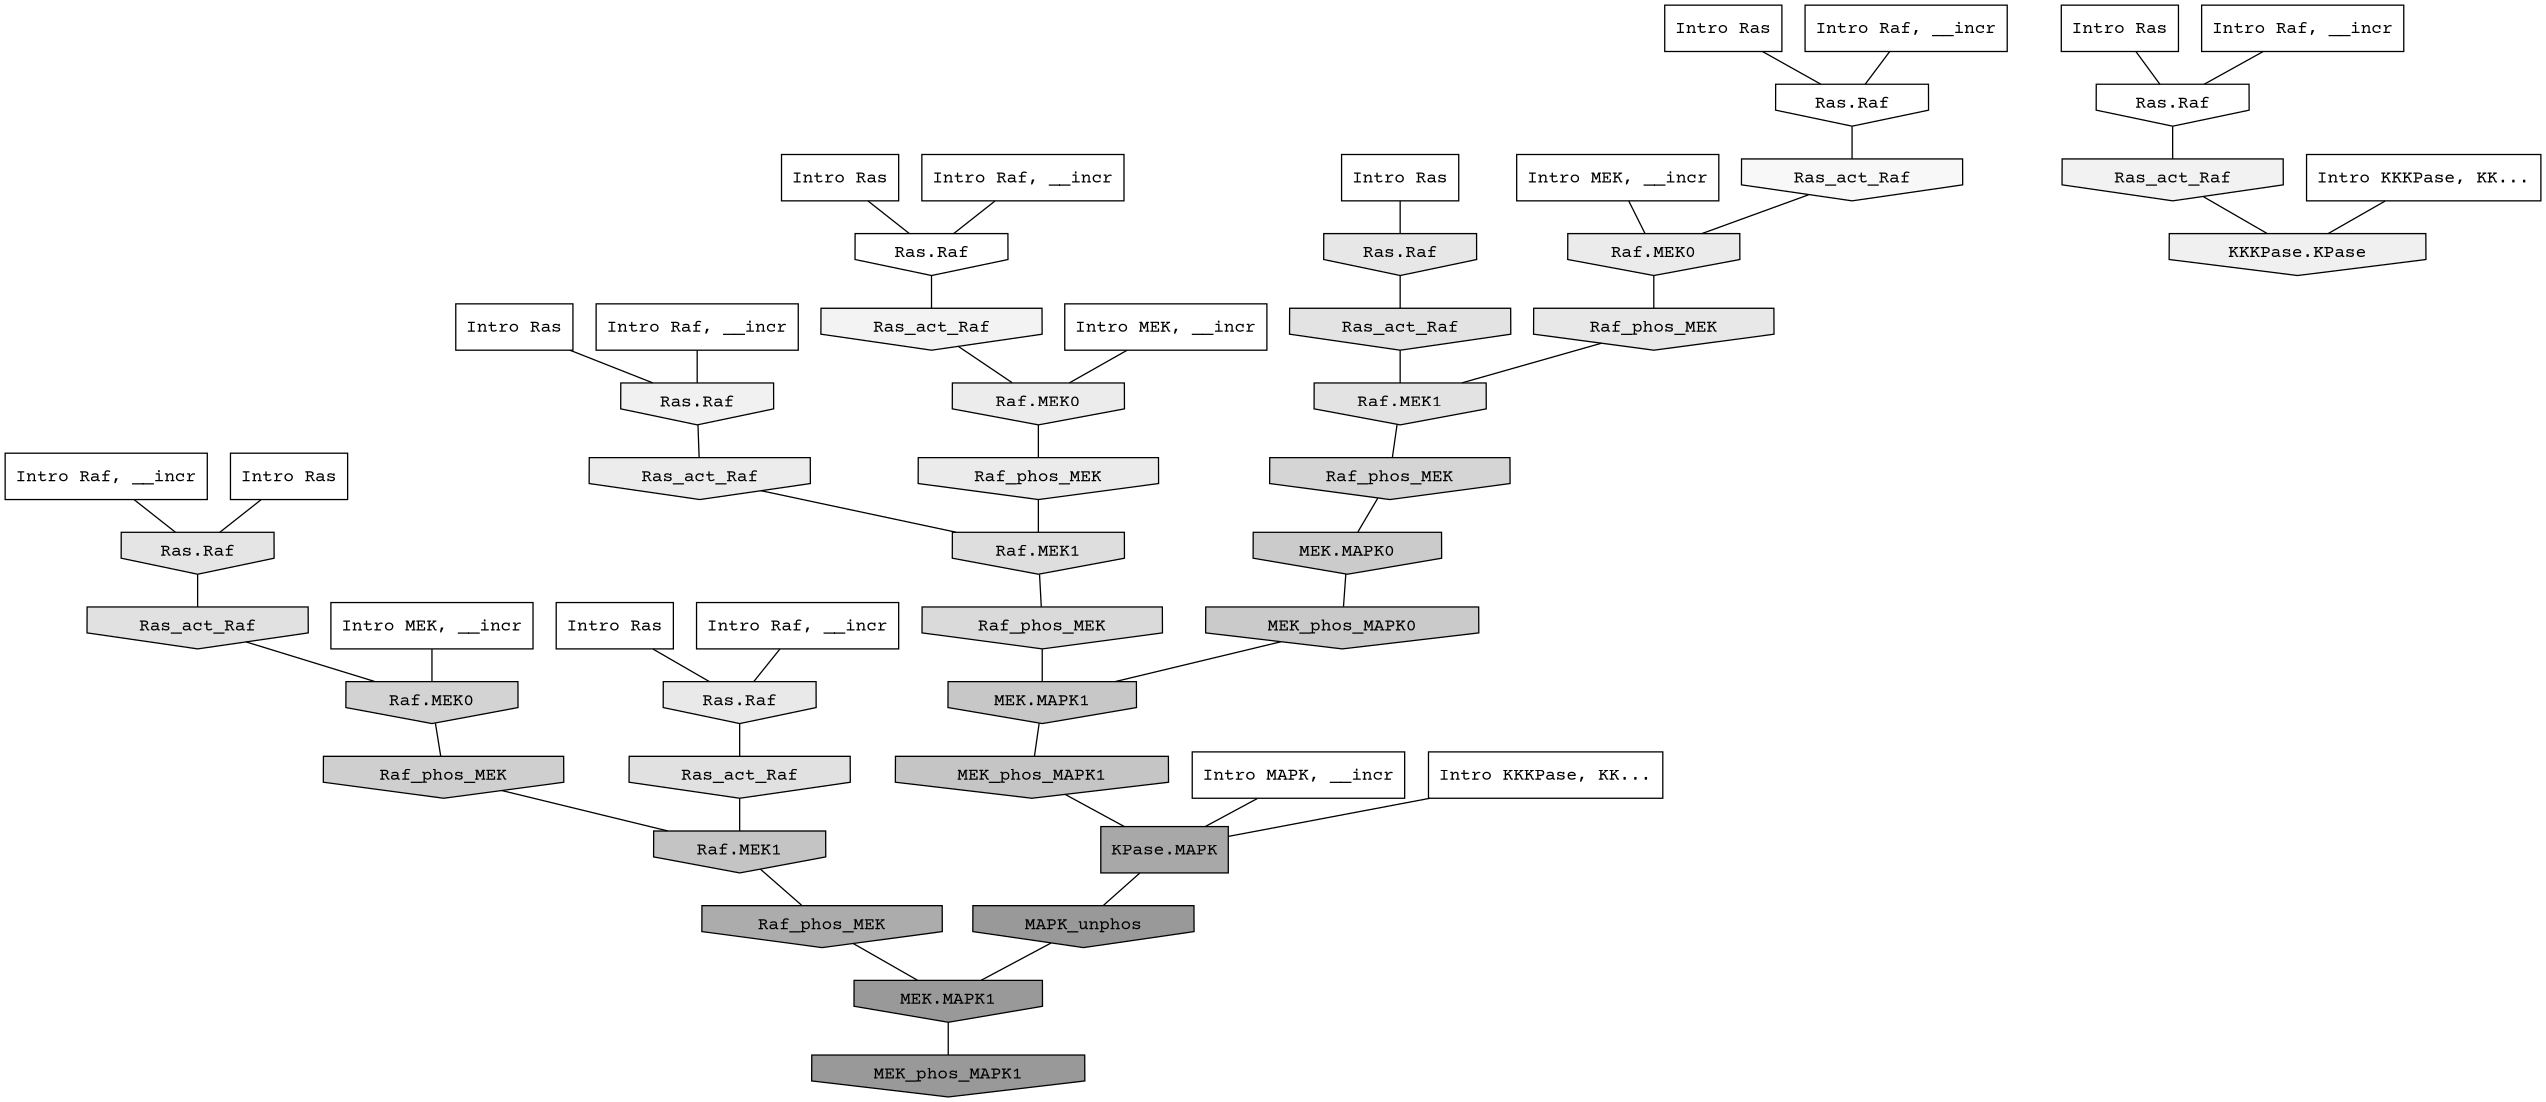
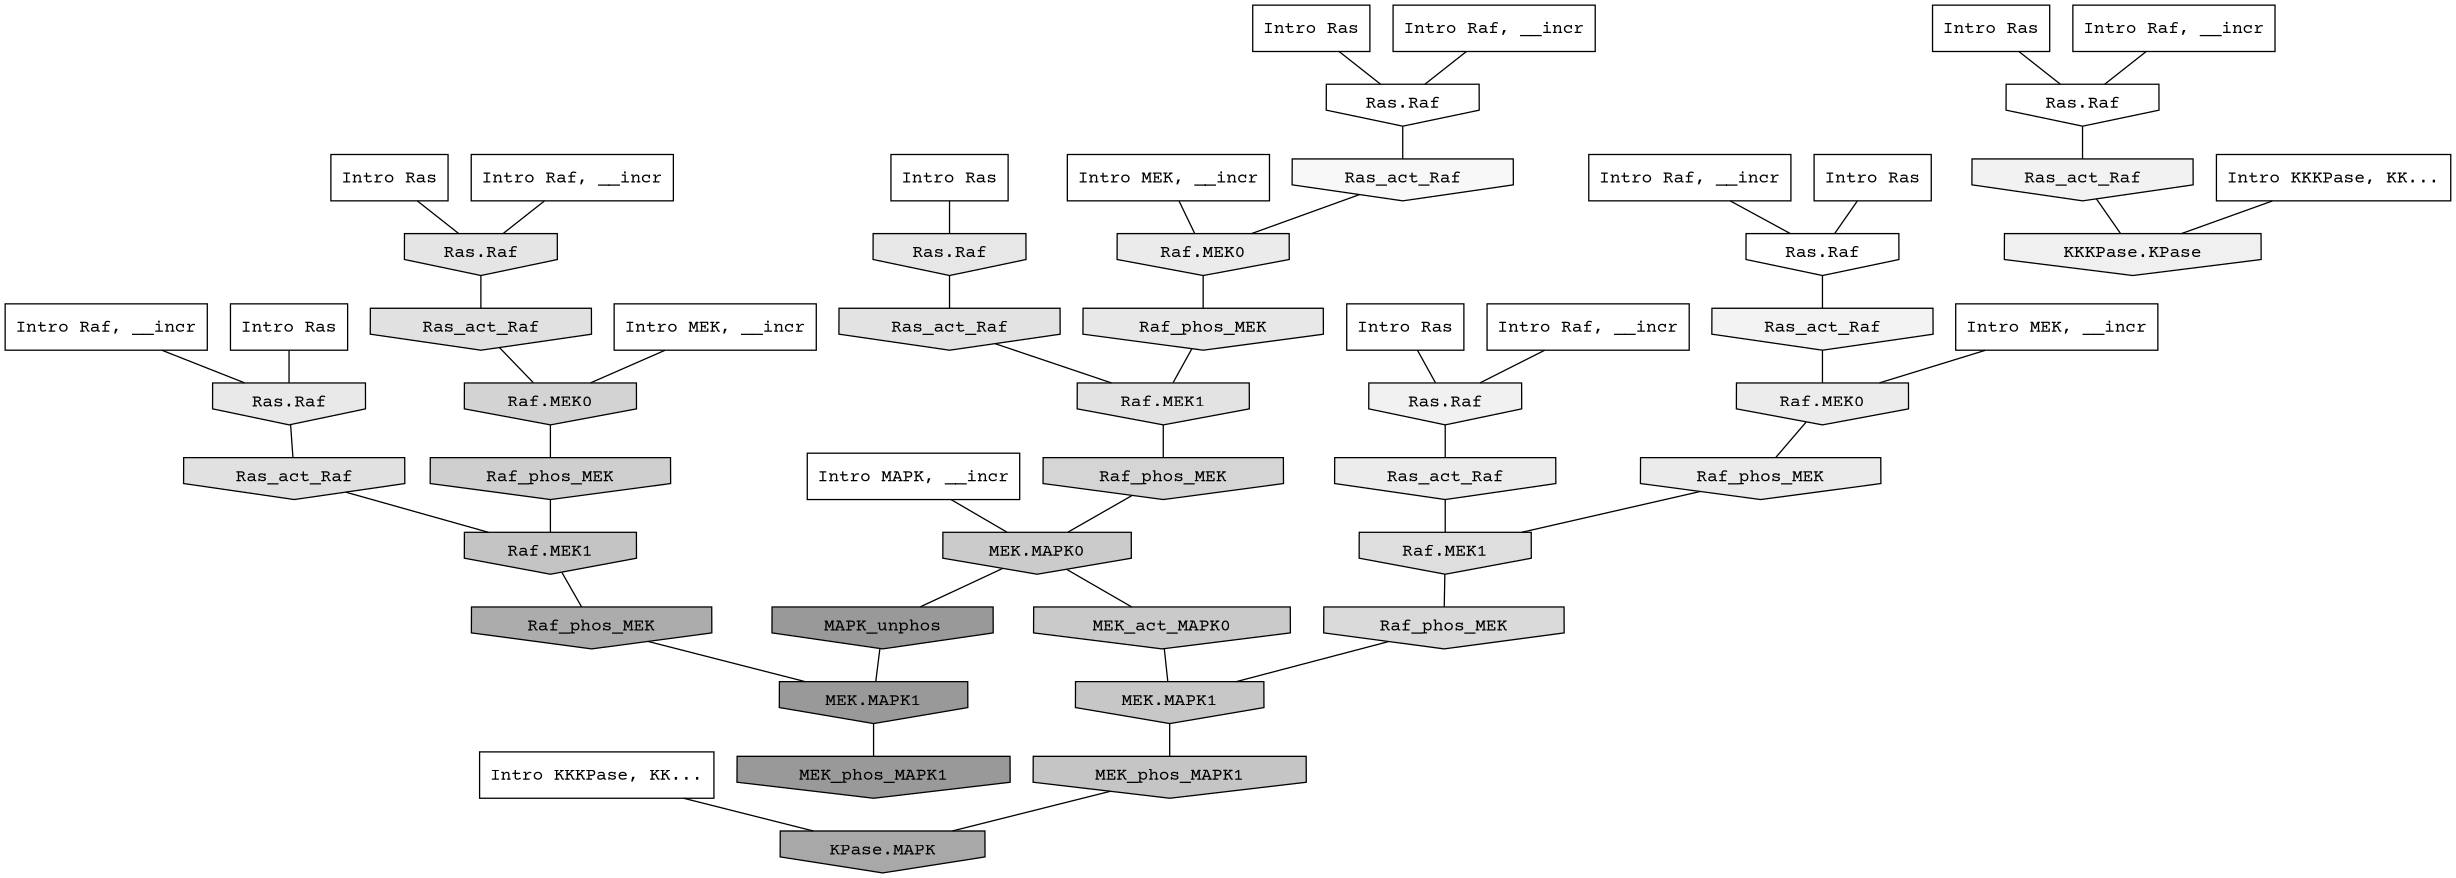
  digraph {
    fontname="Courier Prime"
    rankdir=TB
    ranksep=0.30
    node [fillcolor="0.000 0.000 1.000" fontname="Courier Prime" shape=invhouse style=filled]
    edge [color="0.000 0.000 0.000" dir=none fontname="Courier Prime"]
    n1 [label="Intro Ras" shape=rectangle]
    n2 [fillcolor="0.000 0.000 0.906" label="Ras.Raf"]
    n3 [fillcolor="0.000 0.000 0.888" label=Ras_act_Raf]
    n4 [label="Intro Ras" shape=rectangle]
    n5 [fillcolor="0.000 0.000 0.943" label="Ras.Raf"]
    n6 [fillcolor="0.000 0.000 0.923" label=Ras_act_Raf]
    n7 [label="Intro Ras" shape=rectangle]
    n8 [label="Ras.Raf"]
    n9 [fillcolor="0.000 0.000 0.969" label=Ras_act_Raf]
    n10 [label="Intro Ras" shape=rectangle]
    n11 [fillcolor="0.000 0.000 0.911" label="Ras.Raf"]
    n12 [fillcolor="0.000 0.000 0.881" label=Ras_act_Raf]
    n13 [label="Intro Ras" shape=rectangle]
    n14 [label="Ras.Raf"]
    n15 [fillcolor="0.000 0.000 0.947" label=Ras_act_Raf]
    n16 [label="Intro Ras" shape=rectangle]
    n17 [label="Ras.Raf"]
    n18 [fillcolor="0.000 0.000 0.953" label=Ras_act_Raf]
    n19 [label="Intro Ras" shape=rectangle]
    n20 [fillcolor="0.000 0.000 0.895" label="Ras.Raf"]
    n21 [fillcolor="0.000 0.000 0.882" label=Ras_act_Raf]
    n22 [label="Intro Raf, __incr" shape=rectangle]
    n23 [label="Intro Raf, __incr" shape=rectangle]
    n24 [label="Intro Raf, __incr" shape=rectangle]
    n25 [label="Intro Raf, __incr" shape=rectangle]
    n26 [label="Intro Raf, __incr" shape=rectangle]
    n27 [label="Intro Raf, __incr" shape=rectangle]
    n28 [label="Intro MEK, __incr" shape=rectangle]
    n29 [fillcolor="0.000 0.000 0.925" label="Raf.MEK0"]
    n30 [fillcolor="0.000 0.000 0.918" label=Raf_phos_MEK]
    n31 [label="Intro MEK, __incr" shape=rectangle]
    n32 [fillcolor="0.000 0.000 0.920" label="Raf.MEK0"]
    n33 [fillcolor="0.000 0.000 0.909" label=Raf_phos_MEK]
    n34 [label="Intro MEK, __incr" shape=rectangle]
    n35 [fillcolor="0.000 0.000 0.825" label="Raf.MEK0"]
    n36 [fillcolor="0.000 0.000 0.812" label=Raf_phos_MEK]
    n37 [label="Intro MAPK, __incr" shape=rectangle]
    n38 [fillcolor="0.000 0.000 0.793" label="MEK.MAPK0"]
-   n39 [fillcolor="0.000 0.000 0.792" label=MEK_phos_MAPK0]
+   n39 [fillcolor="0.000 0.000 0.792" label=MEK_act_MAPK0]
    n40 [label="Intro KKKPase, KK..." shape=rectangle]
-   n41 [fillcolor="0.000 0.000 0.660" label="KPase.MAPK" shape=box]
+   n41 [fillcolor="0.000 0.000 0.660" label="KPase.MAPK"]
    n42 [fillcolor="0.000 0.000 0.601" label=MAPK_unphos]
    n43 [label="Intro KKKPase, KK..." shape=rectangle]
    n44 [fillcolor="0.000 0.000 0.941" label="KKKPase.KPase"]
    n45 [fillcolor="0.000 0.000 0.871" label="Raf.MEK1"]
    n46 [fillcolor="0.000 0.000 0.854" label=Raf_phos_MEK]
    n47 [fillcolor="0.000 0.000 0.888" label="Raf.MEK1"]
    n48 [fillcolor="0.000 0.000 0.768" label="Raf.MEK1"]
    n49 [fillcolor="0.000 0.000 0.833" label=Raf_phos_MEK]
    n50 [fillcolor="0.000 0.000 0.675" label=Raf_phos_MEK]
    n51 [fillcolor="0.000 0.000 0.780" label="MEK.MAPK1"]
    n52 [fillcolor="0.000 0.000 0.771" label=MEK_phos_MAPK1]
    n53 [fillcolor="0.000 0.000 0.601" label="MEK.MAPK1"]
    n54 [fillcolor="0.000 0.000 0.600" label=MEK_phos_MAPK1]
    n1 -> n2
    n2 -> n3
    n3 -> n47
    n4 -> n5
    n5 -> n6
    n6 -> n45
    n7 -> n8
    n8 -> n9
    n9 -> n32
    n10 -> n11
    n11 -> n12
    n12 -> n48
    n13 -> n14
    n14 -> n15
    n15 -> n44
    n16 -> n17
    n17 -> n18
    n18 -> n29
    n19 -> n20
    n20 -> n21
    n21 -> n35
    n22 -> n14
    n23 -> n8
    n24 -> n17
    n25 -> n11
    n26 -> n5
    n27 -> n20
    n28 -> n29
    n29 -> n30
    n30 -> n45
    n31 -> n32
    n32 -> n33
    n33 -> n47
    n34 -> n35
    n35 -> n36
    n36 -> n48
-   n37 -> n41
+   n37 -> n38
    n38 -> n39
    n39 -> n51
    n40 -> n41
-   n41 -> n42
+   n38 -> n42
    n42 -> n53
    n43 -> n44
    n45 -> n46
    n46 -> n51
    n47 -> n49
    n48 -> n50
    n49 -> n38
    n50 -> n53
    n51 -> n52
    n52 -> n41
    n53 -> n54
  }
